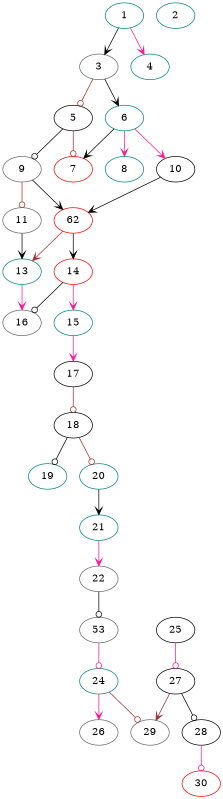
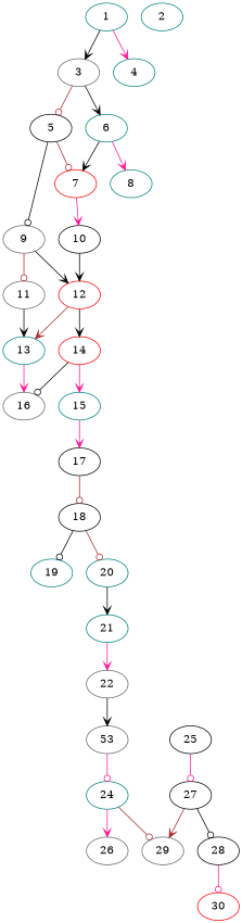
  digraph {
    fontname="DejaVu Serif"
    node [alpha=0.18 color=teal fontname="DejaVu Serif"]
    edge [arrowhead=vee color=black fontname="DejaVu Serif"]
    1 [alpha=0.00 expect_size=23535616]
    3 [alpha=0.11 color=gray40 expect_size=17389568]
    4 [alpha=0.11 expect_size=9908224]
    5 [alpha=0.01 color=black expect_size=36914176]
    6 [expect_size=27483136]
    7 [color=red expect_size=23081984]
    9 [alpha=0.04 color=gray40 expect_size=36804608]
    8 [alpha=0.02 expect_size=32034816]
    2 [alpha=0.03 expect_size=51224576]
    10 [alpha=0.15 color=black expect_size=33036288]
-   12 [alpha=0.14 color=red expect_size=44878848 label=62]
+   12 [alpha=0.14 color=red expect_size=44878848]
    11 [alpha=0.13 color=gray40 expect_size=44642304]
    13 [alpha=0.14 expect_size=5928960]
    14 [alpha=0.10 color=red expect_size=32162816]
    16 [alpha=0.07 color=gray40 expect_size=12106752]
    15 [alpha=0.01 expect_size=9932800]
    17 [alpha=0.10 color=black expect_size=6952960]
    18 [alpha=0.08 color=black expect_size=49146880]
    19 [alpha=0.12 expect_size=7402496]
    20 [alpha=0.19 expect_size=17377280]
    21 [alpha=0.13 expect_size=51846144]
    22 [alpha=0.07 color=gray40 expect_size=35175424]
    n23 [alpha=0.07 color=gray40 expect_size=21811200 label=53]
    24 [alpha=0.08 expect_size=6621184]
    26 [alpha=0.06 color=gray40 expect_size=33857536]
    29 [alpha=0.17 color=gray40 expect_size=46825472]
    25 [alpha=0.02 color=black expect_size=30992384]
    27 [color=black expect_size=51503104]
    28 [alpha=0.00 color=black expect_size=27510784]
    30 [alpha=0.05 color=red expect_size=28633088]
    1 -> 3
    1 -> 4 [color=deeppink]
    3 -> 5 [arrowhead=odot color=brown]
    3 -> 6
    5 -> 7 [arrowhead=odot color=brown]
    5 -> 9 [arrowhead=odot]
    6 -> 7
    6 -> 8 [color=deeppink]
-   6 -> 10 [color=deeppink]
+   7 -> 10 [color=deeppink]
    9 -> 12
    9 -> 11 [arrowhead=odot color=brown]
    10 -> 12
    12 -> 13 [color=brown]
    12 -> 14
    11 -> 13
    13 -> 16 [color=deeppink]
    14 -> 16 [arrowhead=odot]
    14 -> 15 [color=deeppink]
    15 -> 17 [color=deeppink]
    17 -> 18 [arrowhead=odot color=brown]
    18 -> 19 [arrowhead=odot]
    18 -> 20 [arrowhead=odot color=brown]
    20 -> 21
    21 -> 22 [color=deeppink]
-   22 -> n23 [arrowhead=odot]
+   22 -> n23
    n23 -> 24 [arrowhead=odot color=deeppink]
    24 -> 26 [color=deeppink]
    24 -> 29 [arrowhead=odot color=brown]
    25 -> 27 [arrowhead=odot color=deeppink]
    27 -> 29 [color=brown]
    27 -> 28 [arrowhead=odot]
    28 -> 30 [arrowhead=odot color=deeppink]
  }
